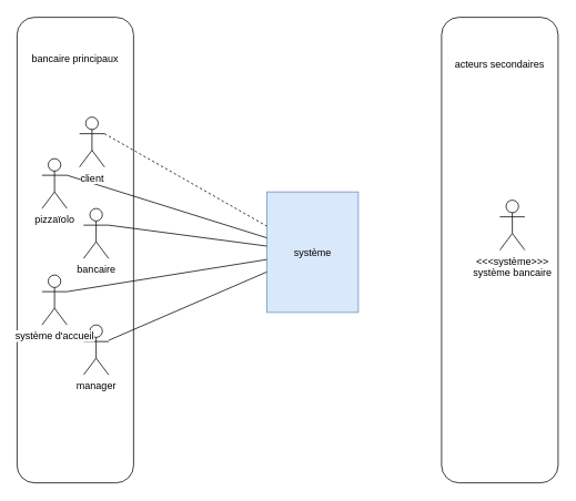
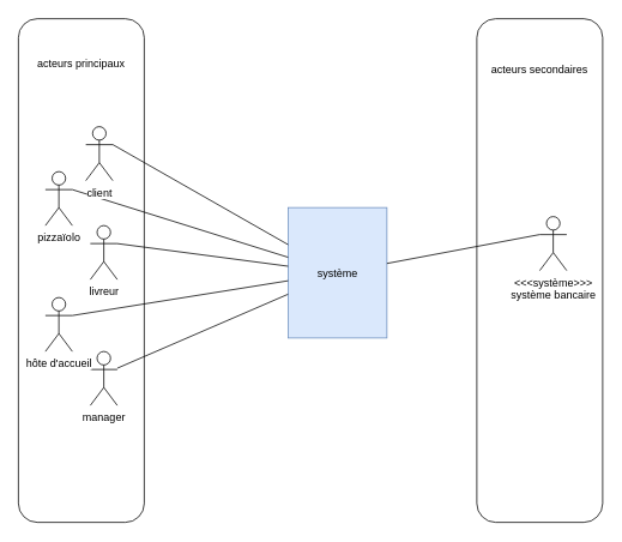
  <mxCell id="0" />
  <mxCell id="1" parent="0" />
  <mxCell id="2" value="acteurs secondaires&lt;br&gt;&lt;br&gt;&lt;br&gt;&lt;br&gt;&lt;br&gt;&lt;br&gt;&lt;br&gt;&lt;br&gt;&lt;br&gt;&lt;br&gt;&lt;br&gt;&lt;br&gt;&lt;br&gt;&lt;br&gt;&lt;br&gt;&lt;br&gt;&lt;br&gt;&lt;br&gt;&lt;br&gt;&lt;br&gt;&lt;br&gt;&lt;br&gt;&lt;br&gt;&lt;br&gt;&lt;br&gt;&lt;br&gt;&lt;br&gt;&lt;br&gt;&lt;br&gt;&lt;br&gt;&lt;br&gt;&lt;br&gt;" style="shape=ext;rounded=1;html=1;whiteSpace=wrap;" parent="1" vertex="1"><mxGeometry x="530" y="20" width="140" height="560" as="geometry" /></mxCell>
- <mxCell id="3" value="bancaire principaux&lt;br&gt;&lt;br&gt;&lt;br&gt;&lt;br&gt;&lt;br&gt;&lt;br&gt;&lt;br&gt;&lt;br&gt;&lt;br&gt;&lt;br&gt;&lt;br&gt;&lt;br&gt;&lt;br&gt;&lt;br&gt;&lt;br&gt;&lt;br&gt;&lt;br&gt;&lt;br&gt;&lt;br&gt;&lt;br&gt;&lt;br&gt;&lt;br&gt;&lt;br&gt;&lt;br&gt;&lt;br&gt;&lt;br&gt;&lt;br&gt;&lt;br&gt;&lt;br&gt;&lt;br&gt;&lt;br&gt;&lt;br&gt;&lt;br&gt;" style="shape=ext;rounded=1;html=1;whiteSpace=wrap;" parent="1" vertex="1"><mxGeometry x="20" y="20" width="140" height="560" as="geometry" /></mxCell>
+ <mxCell id="3" value="acteurs principaux&lt;br&gt;&lt;br&gt;&lt;br&gt;&lt;br&gt;&lt;br&gt;&lt;br&gt;&lt;br&gt;&lt;br&gt;&lt;br&gt;&lt;br&gt;&lt;br&gt;&lt;br&gt;&lt;br&gt;&lt;br&gt;&lt;br&gt;&lt;br&gt;&lt;br&gt;&lt;br&gt;&lt;br&gt;&lt;br&gt;&lt;br&gt;&lt;br&gt;&lt;br&gt;&lt;br&gt;&lt;br&gt;&lt;br&gt;&lt;br&gt;&lt;br&gt;&lt;br&gt;&lt;br&gt;&lt;br&gt;&lt;br&gt;&lt;br&gt;" style="shape=ext;rounded=1;html=1;whiteSpace=wrap;" parent="1" vertex="1"><mxGeometry x="20" y="20" width="140" height="560" as="geometry" /></mxCell>
  <mxCell id="4" value="&amp;lt;&amp;lt;&amp;lt;système&amp;gt;&amp;gt;&amp;gt;&lt;br&gt;système bancaire" style="shape=umlActor;verticalLabelPosition=bottom;labelBackgroundColor=#ffffff;verticalAlign=top;html=1;" parent="1" vertex="1"><mxGeometry x="600" y="240" width="30" height="60" as="geometry" /></mxCell>
  <mxCell id="5" value="système" style="html=1;fillColor=#dae8fc;strokeColor=#6c8ebf;" parent="1" vertex="1"><mxGeometry x="320" y="230" width="110" height="145" as="geometry" /></mxCell>
- <mxCell id="6" value="" style="endArrow=none;html=1;exitX=1;exitY=0.333;exitDx=0;exitDy=0;exitPerimeter=0;dashed=1;" parent="1" source="13" target="5" edge="1"><mxGeometry width="50" height="50" relative="1" as="geometry"><mxPoint x="-110" y="310" as="sourcePoint" /><mxPoint x="-60" y="260" as="targetPoint" /></mxGeometry></mxCell>
+ <mxCell id="6" value="" style="endArrow=none;html=1;exitX=1;exitY=0.333;exitDx=0;exitDy=0;exitPerimeter=0;" parent="1" source="13" target="5" edge="1"><mxGeometry width="50" height="50" relative="1" as="geometry"><mxPoint x="-110" y="310" as="sourcePoint" /><mxPoint x="-60" y="260" as="targetPoint" /></mxGeometry></mxCell>
  <mxCell id="7" value="" style="endArrow=none;html=1;exitX=1;exitY=0.333;exitDx=0;exitDy=0;exitPerimeter=0;" parent="1" target="5" edge="1"><mxGeometry width="50" height="50" relative="1" as="geometry"><mxPoint x="80" y="350" as="sourcePoint" /><mxPoint x="330" y="420" as="targetPoint" /></mxGeometry></mxCell>
  <mxCell id="8" value="" style="endArrow=none;html=1;exitX=1;exitY=0.333;exitDx=0;exitDy=0;exitPerimeter=0;" parent="1" target="5" edge="1"><mxGeometry width="50" height="50" relative="1" as="geometry"><mxPoint x="130" y="270" as="sourcePoint" /><mxPoint x="380" y="340" as="targetPoint" /></mxGeometry></mxCell>
  <mxCell id="9" value="" style="endArrow=none;html=1;exitX=1;exitY=0.333;exitDx=0;exitDy=0;exitPerimeter=0;" parent="1" target="5" edge="1"><mxGeometry width="50" height="50" relative="1" as="geometry"><mxPoint x="80" y="210" as="sourcePoint" /><mxPoint x="330" y="280" as="targetPoint" /></mxGeometry></mxCell>
  <mxCell id="10" value="" style="endArrow=none;html=1;exitX=1;exitY=0.333;exitDx=0;exitDy=0;exitPerimeter=0;" parent="1" target="5" edge="1"><mxGeometry width="50" height="50" relative="1" as="geometry"><mxPoint x="130" y="408.59" as="sourcePoint" /><mxPoint x="430" y="359.998" as="targetPoint" /></mxGeometry></mxCell>
+ <mxCell id="11" value="" style="endArrow=none;html=1;exitX=0;exitY=0.333;exitDx=0;exitDy=0;exitPerimeter=0;" parent="1" source="4" target="5" edge="1"><mxGeometry width="50" height="50" relative="1" as="geometry"><mxPoint x="450" y="470" as="sourcePoint" /><mxPoint x="70" y="600" as="targetPoint" /></mxGeometry></mxCell>
  <mxCell id="12" value="" style="group" parent="1" vertex="1" connectable="0"><mxGeometry x="50" y="130" width="80" height="320" as="geometry" /></mxCell>
  <mxCell id="13" value="client&lt;br&gt;" style="shape=umlActor;verticalLabelPosition=bottom;labelBackgroundColor=#ffffff;verticalAlign=top;html=1;" parent="12" vertex="1"><mxGeometry x="45" y="10" width="30" height="60" as="geometry" /></mxCell>
  <mxCell id="14" value="pizzaïolo&lt;br&gt;" style="shape=umlActor;verticalLabelPosition=bottom;labelBackgroundColor=#ffffff;verticalAlign=top;html=1;" parent="12" vertex="1"><mxGeometry y="60" width="30" height="60" as="geometry" /></mxCell>
  <mxCell id="15" value="manager&lt;br&gt;" style="shape=umlActor;verticalLabelPosition=bottom;labelBackgroundColor=#ffffff;verticalAlign=top;html=1;" parent="12" vertex="1"><mxGeometry x="50" y="260" width="30" height="60" as="geometry" /></mxCell>
- <mxCell id="16" value="bancaire&lt;br&gt;" style="shape=umlActor;verticalLabelPosition=bottom;labelBackgroundColor=#ffffff;verticalAlign=top;html=1;" parent="12" vertex="1"><mxGeometry x="50" y="120" width="30" height="60" as="geometry" /></mxCell>
- <mxCell id="17" value="système d'accueil" style="shape=umlActor;verticalLabelPosition=bottom;labelBackgroundColor=#ffffff;verticalAlign=top;html=1;" parent="12" vertex="1"><mxGeometry y="200" width="30" height="60" as="geometry" /></mxCell>
+ <mxCell id="16" value="livreur&lt;br&gt;" style="shape=umlActor;verticalLabelPosition=bottom;labelBackgroundColor=#ffffff;verticalAlign=top;html=1;" parent="12" vertex="1"><mxGeometry x="50" y="120" width="30" height="60" as="geometry" /></mxCell>
+ <mxCell id="17" value="hôte d'accueil" style="shape=umlActor;verticalLabelPosition=bottom;labelBackgroundColor=#ffffff;verticalAlign=top;html=1;" parent="12" vertex="1"><mxGeometry y="200" width="30" height="60" as="geometry" /></mxCell>
